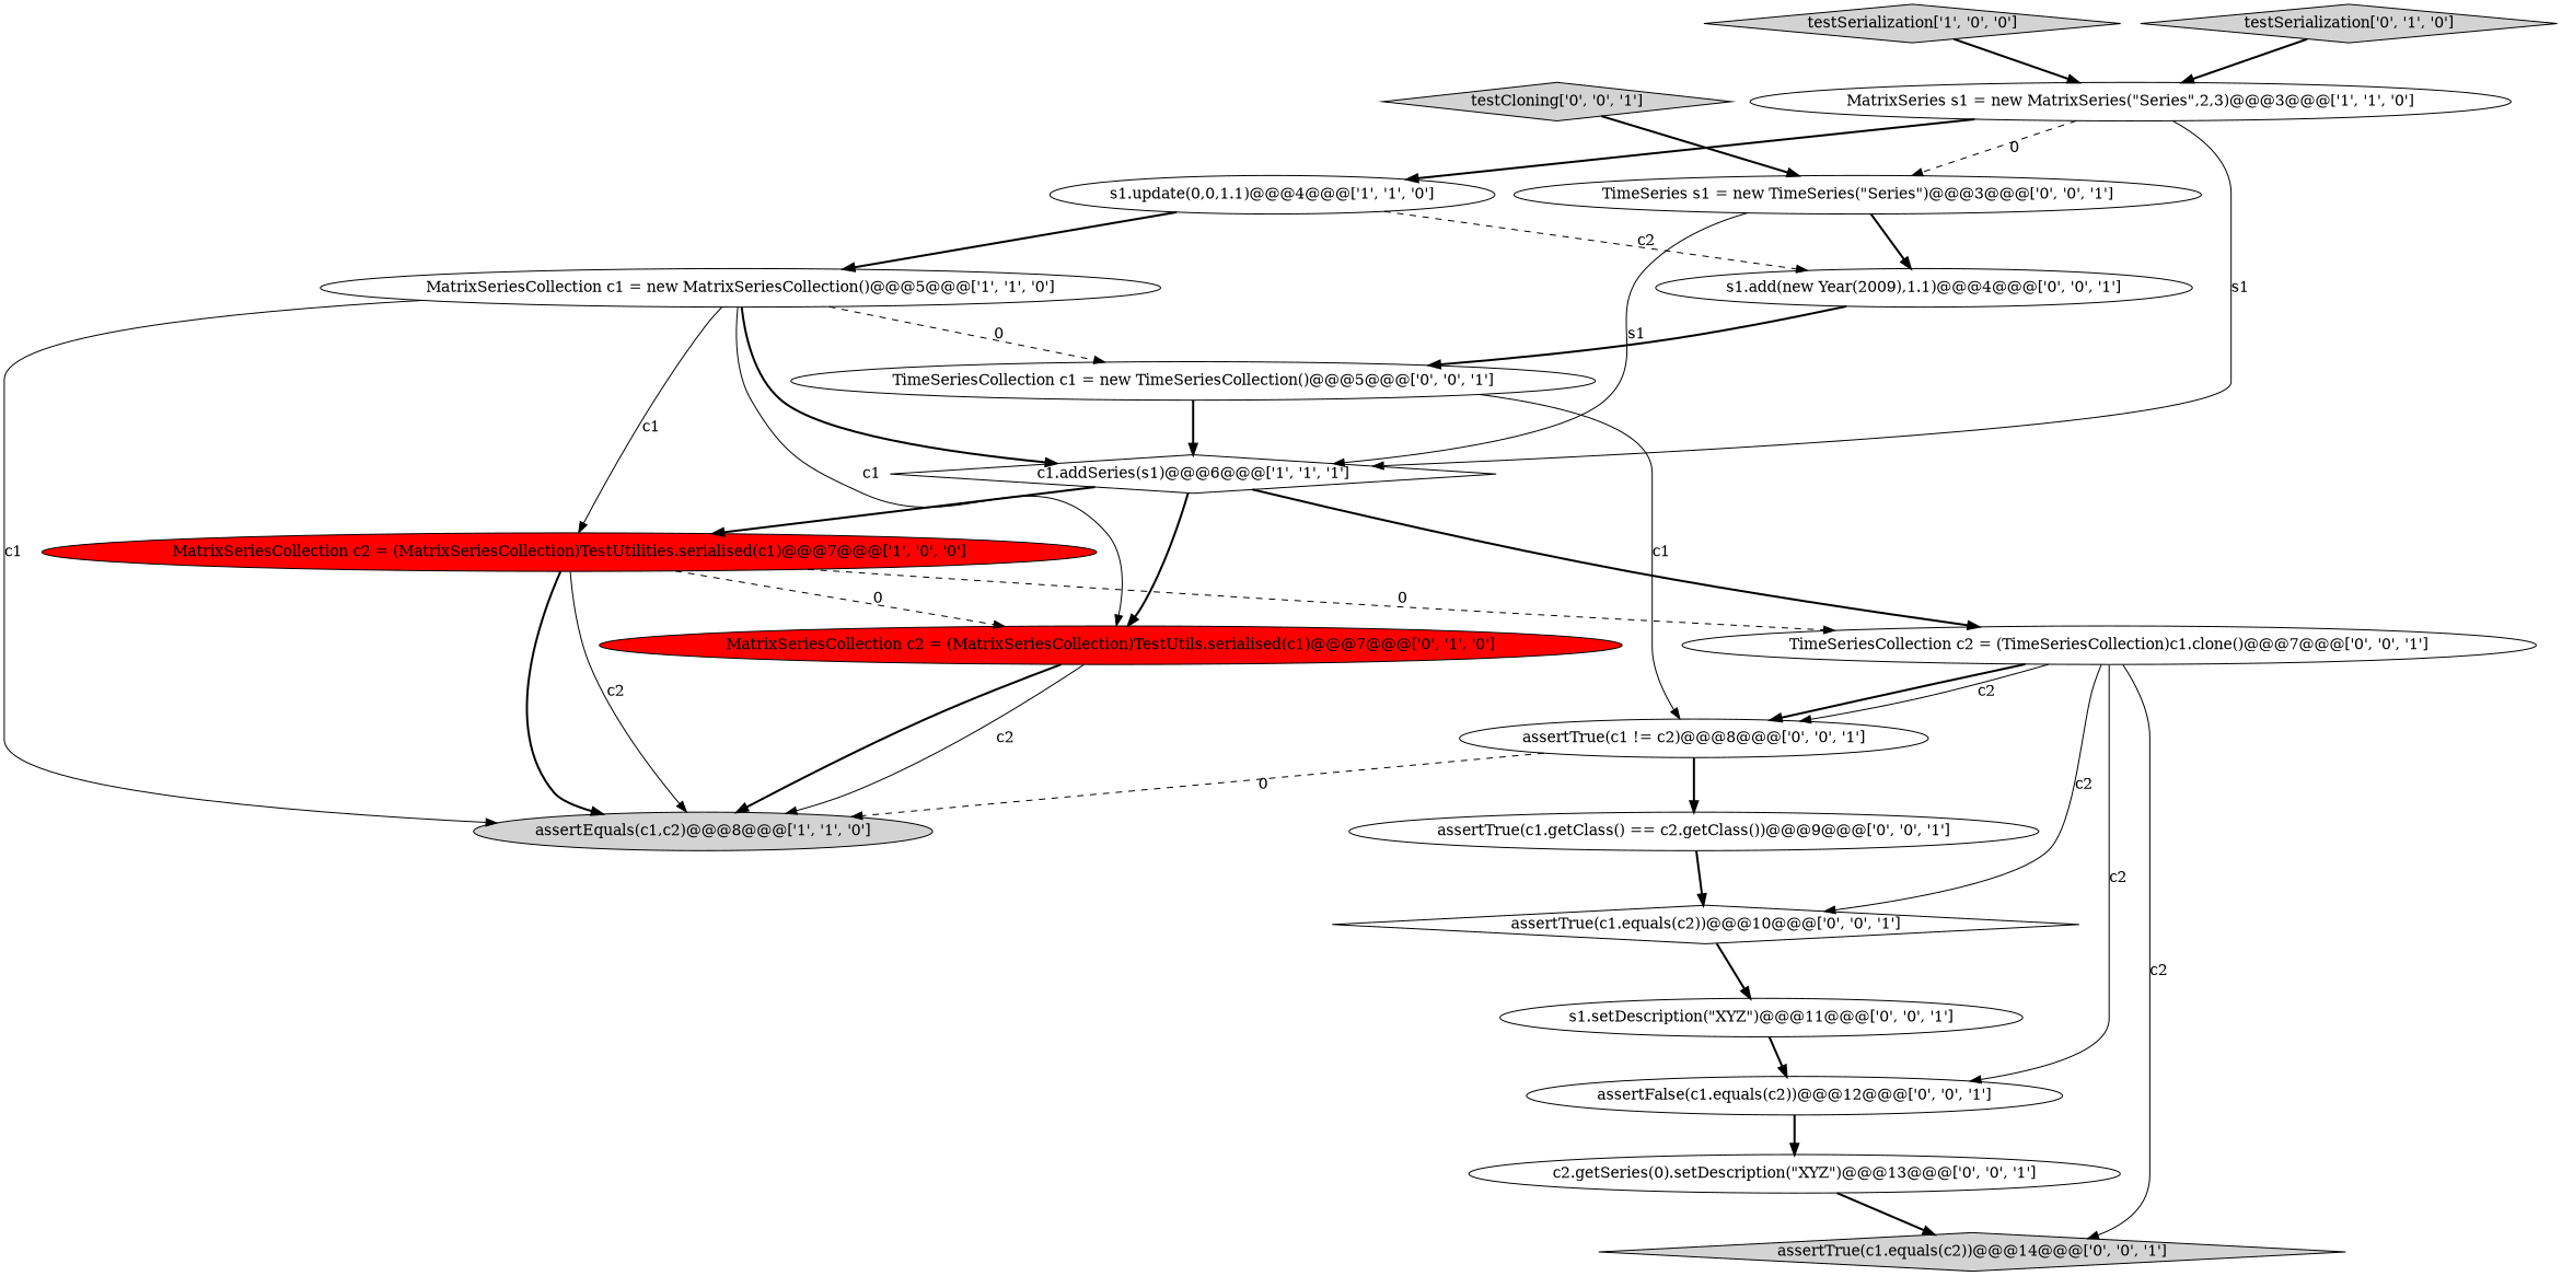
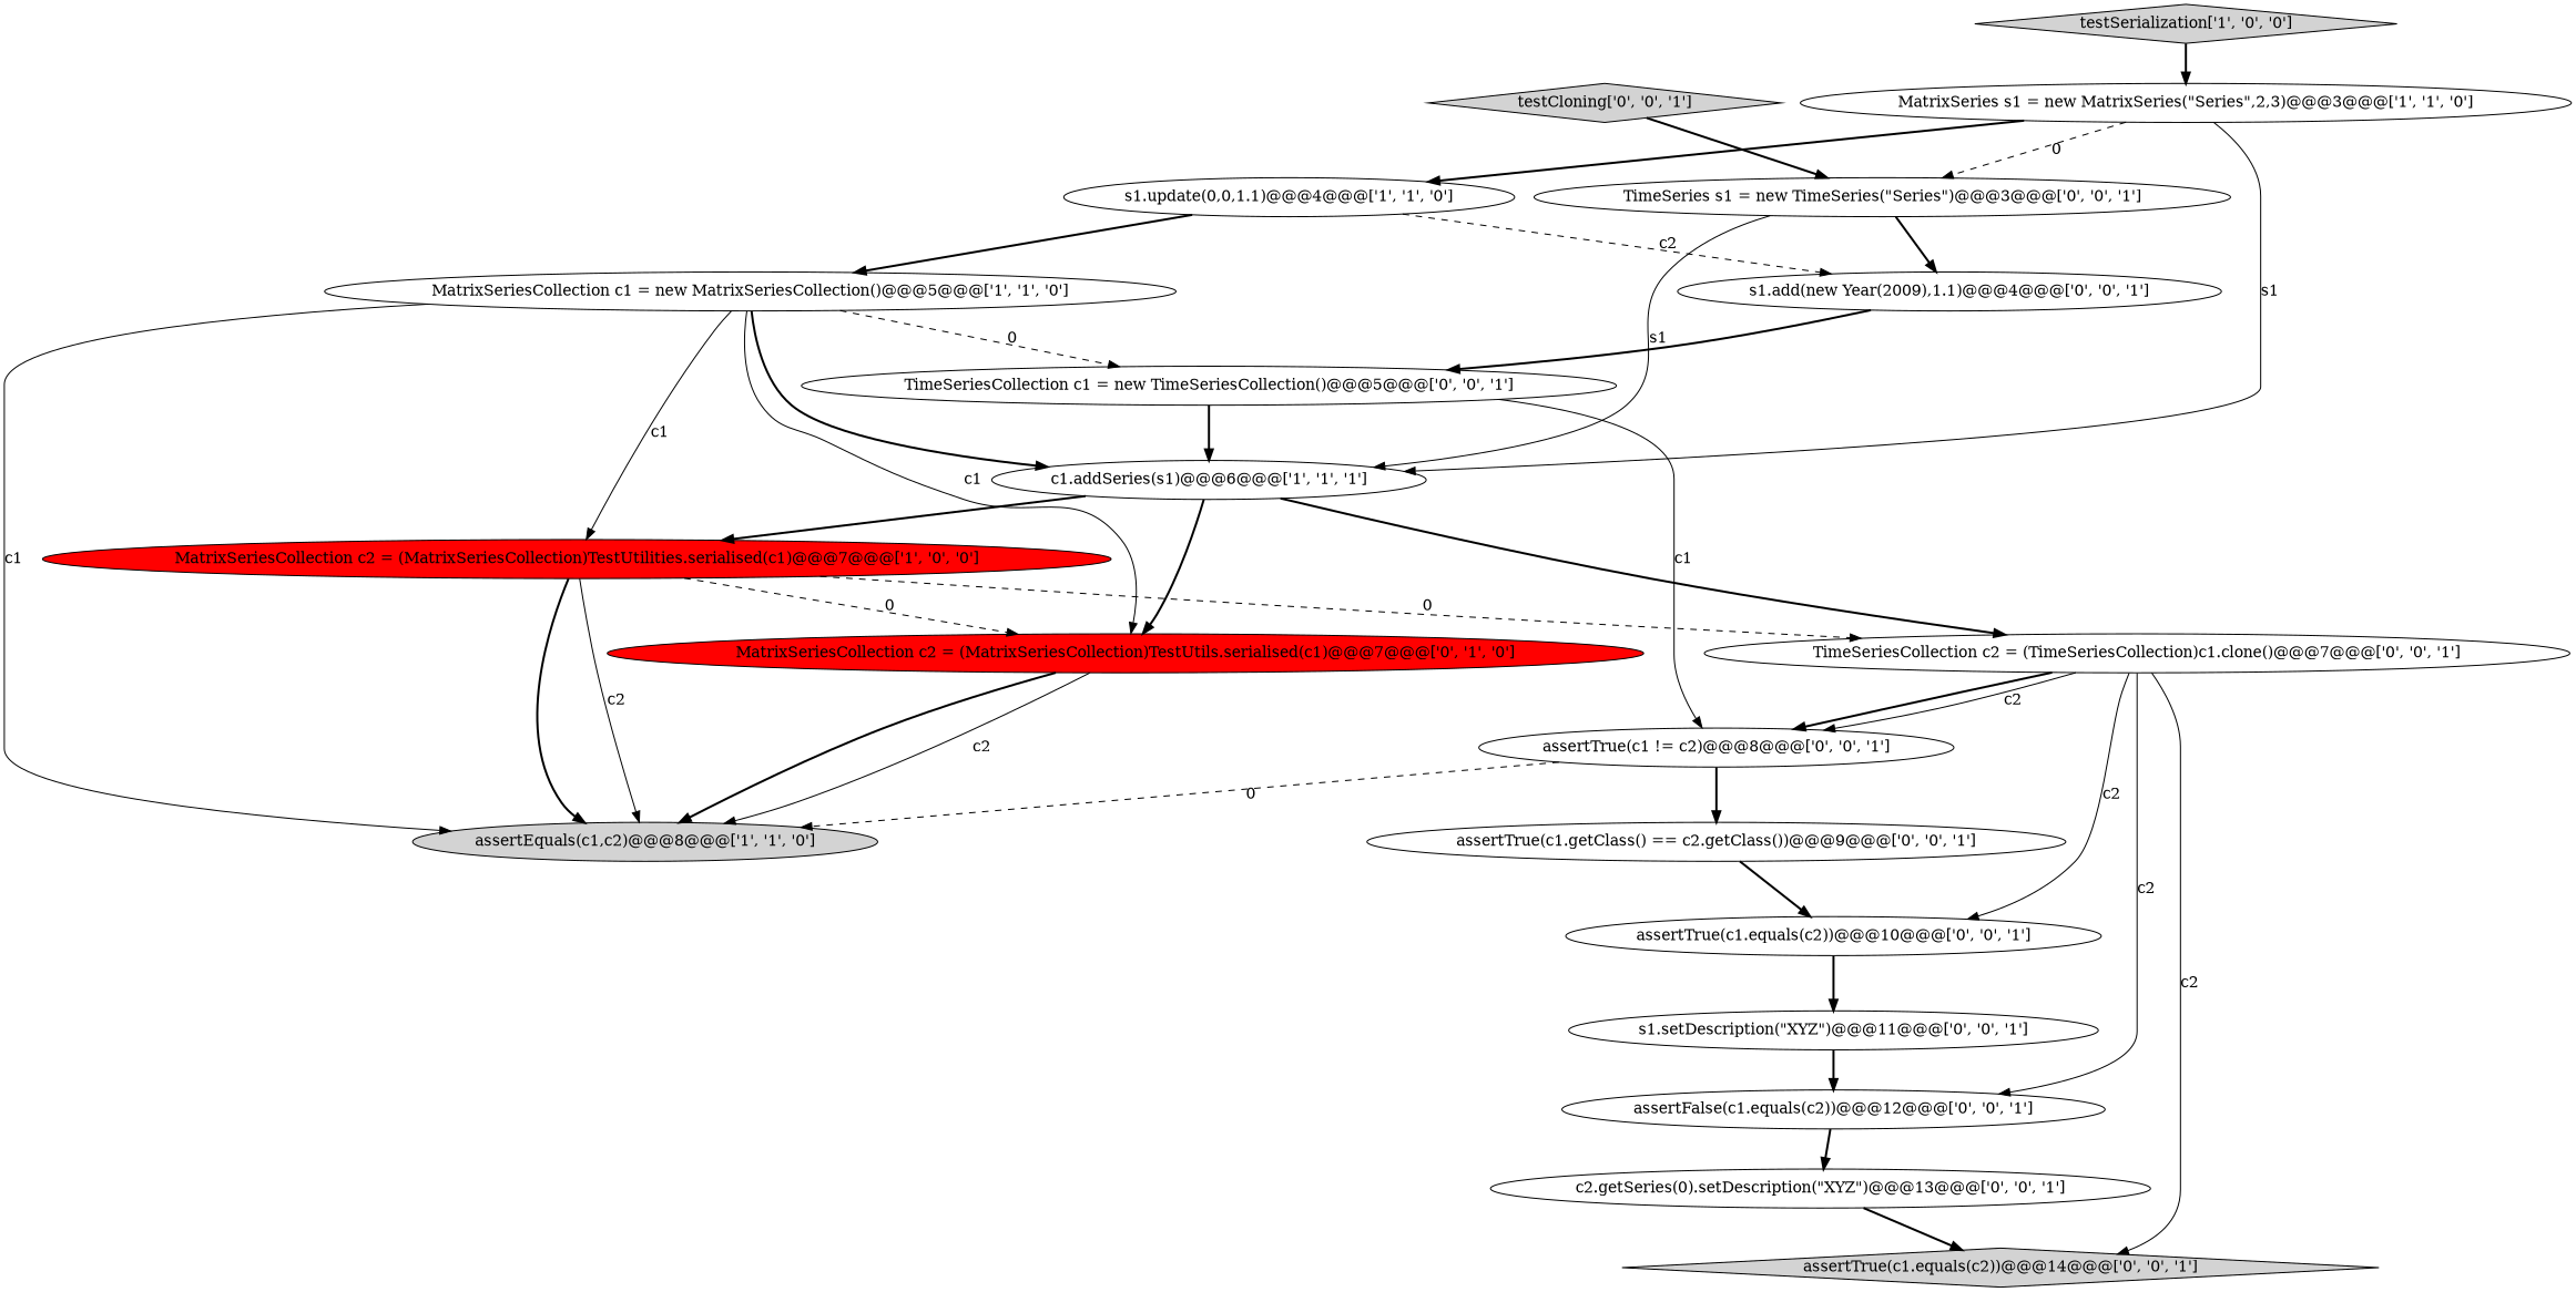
  digraph {
    node [fillcolor=white shape=ellipse style=filled]
    edge [style=bold]
    n1 [label="TimeSeries s1 = new TimeSeries(\"Series\")@@@3@@@['0', '0', '1']"]
-   n2 [label="c1.addSeries(s1)@@@6@@@['1', '1', '1']" shape=diamond]
+   n2 [label="c1.addSeries(s1)@@@6@@@['1', '1', '1']"]
    n3 [label="s1.add(new Year(2009),1.1)@@@4@@@['0', '0', '1']"]
    n4 [fillcolor=red label="MatrixSeriesCollection c2 = (MatrixSeriesCollection)TestUtilities.serialised(c1)@@@7@@@['1', '0', '0']"]
    n5 [label="TimeSeriesCollection c2 = (TimeSeriesCollection)c1.clone()@@@7@@@['0', '0', '1']"]
    n6 [fillcolor=red label="MatrixSeriesCollection c2 = (MatrixSeriesCollection)TestUtils.serialised(c1)@@@7@@@['0', '1', '0']"]
    n7 [label="TimeSeriesCollection c1 = new TimeSeriesCollection()@@@5@@@['0', '0', '1']"]
    n8 [fillcolor=lightgray label="assertEquals(c1,c2)@@@8@@@['1', '1', '0']"]
    n9 [label="assertTrue(c1 != c2)@@@8@@@['0', '0', '1']"]
-   n10 [label="assertTrue(c1.equals(c2))@@@10@@@['0', '0', '1']" shape=diamond]
+   n10 [label="assertTrue(c1.equals(c2))@@@10@@@['0', '0', '1']"]
    n11 [fillcolor=lightgray label="assertTrue(c1.equals(c2))@@@14@@@['0', '0', '1']" shape=diamond]
    n12 [label="assertFalse(c1.equals(c2))@@@12@@@['0', '0', '1']"]
    n13 [label="assertTrue(c1.getClass() == c2.getClass())@@@9@@@['0', '0', '1']"]
    n14 [label="s1.setDescription(\"XYZ\")@@@11@@@['0', '0', '1']"]
    n15 [label="c2.getSeries(0).setDescription(\"XYZ\")@@@13@@@['0', '0', '1']"]
    n16 [label="MatrixSeriesCollection c1 = new MatrixSeriesCollection()@@@5@@@['1', '1', '0']"]
    n17 [fillcolor=lightgray label="testSerialization['1', '0', '0']" shape=diamond]
    n18 [label="MatrixSeries s1 = new MatrixSeries(\"Series\",2,3)@@@3@@@['1', '1', '0']"]
    n19 [label="s1.update(0,0,1.1)@@@4@@@['1', '1', '0']"]
    n20 [fillcolor=lightgray label="testCloning['0', '0', '1']" shape=diamond]
-   n21 [fillcolor=lightgray label="testSerialization['0', '1', '0']" shape=diamond]
    n1 -> n2 [label=s1 style=solid]
    n1 -> n3
    n2 -> n4
    n2 -> n5
    n2 -> n6
    n3 -> n7
    n4 -> n5 [label=0 style=dashed]
    n4 -> n6 [label=0 style=dashed]
    n4 -> n8
    n4 -> n8 [label=c2 style=solid]
    n5 -> n9
    n5 -> n9 [label=c2 style=solid]
    n5 -> n10 [label=c2 style=solid]
    n5 -> n11 [label=c2 style=solid]
    n5 -> n12 [label=c2 style=solid]
    n6 -> n8 [label=c2 style=solid]
    n6 -> n8
    n7 -> n2
    n7 -> n9 [label=c1 style=solid]
    n9 -> n8 [label=0 style=dashed]
    n9 -> n13
    n10 -> n14
    n12 -> n15
    n13 -> n10
    n14 -> n12
    n15 -> n11
    n16 -> n2
    n16 -> n4 [label=c1 style=solid]
    n16 -> n6 [label=c1 style=solid]
    n16 -> n7 [label=0 style=dashed]
    n16 -> n8 [label=c1 style=solid]
    n17 -> n18
    n18 -> n1 [label=0 style=dashed]
    n18 -> n2 [label=s1 style=solid]
    n18 -> n19
    n19 -> n3 [label=c2 style=dashed]
    n19 -> n16
    n20 -> n1
-   n21 -> n18
  }
